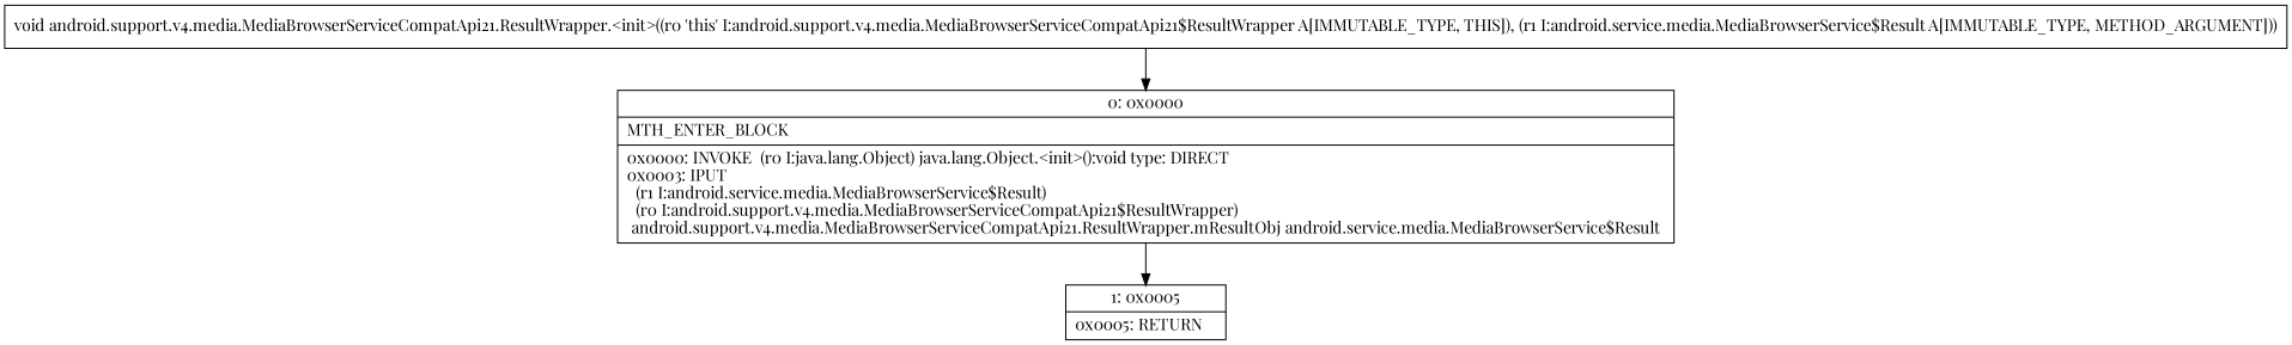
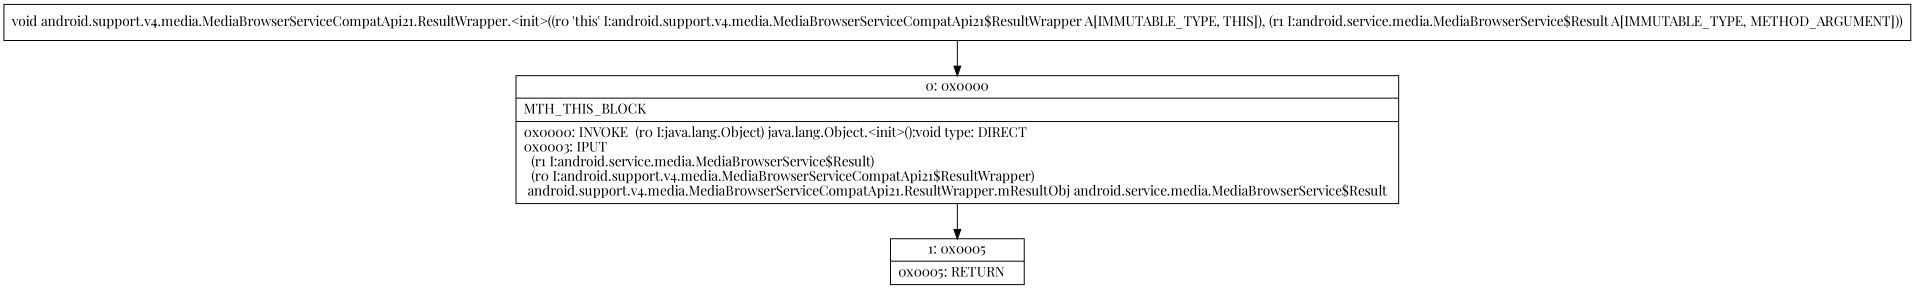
  digraph {
    fontname="Playfair Display"
    node [shape=record fontname="Playfair Display"]
    edge [fontname="Playfair Display"]
-   n1 [label="{0\:\ 0x0000|MTH_ENTER_BLOCK\l|0x0000: INVOKE  (r0 I:java.lang.Object) java.lang.Object.\<init\>():void type: DIRECT \l0x0003: IPUT  \l  (r1 I:android.service.media.MediaBrowserService$Result)\l  (r0 I:android.support.v4.media.MediaBrowserServiceCompatApi21$ResultWrapper)\l android.support.v4.media.MediaBrowserServiceCompatApi21.ResultWrapper.mResultObj android.service.media.MediaBrowserService$Result \l}"]
+   n1 [label="{0\:\ 0x0000|MTH_THIS_BLOCK\l|0x0000: INVOKE  (r0 I:java.lang.Object) java.lang.Object.\<init\>():void type: DIRECT \l0x0003: IPUT  \l  (r1 I:android.service.media.MediaBrowserService$Result)\l  (r0 I:android.support.v4.media.MediaBrowserServiceCompatApi21$ResultWrapper)\l android.support.v4.media.MediaBrowserServiceCompatApi21.ResultWrapper.mResultObj android.service.media.MediaBrowserService$Result \l}"]
    n2 [label="{1\:\ 0x0005|0x0005: RETURN   \l}"]
    n3 [label="{void android.support.v4.media.MediaBrowserServiceCompatApi21.ResultWrapper.\<init\>((r0 'this' I:android.support.v4.media.MediaBrowserServiceCompatApi21$ResultWrapper A[IMMUTABLE_TYPE, THIS]), (r1 I:android.service.media.MediaBrowserService$Result A[IMMUTABLE_TYPE, METHOD_ARGUMENT])) }"]
    n1 -> n2
    n3 -> n1
  }
